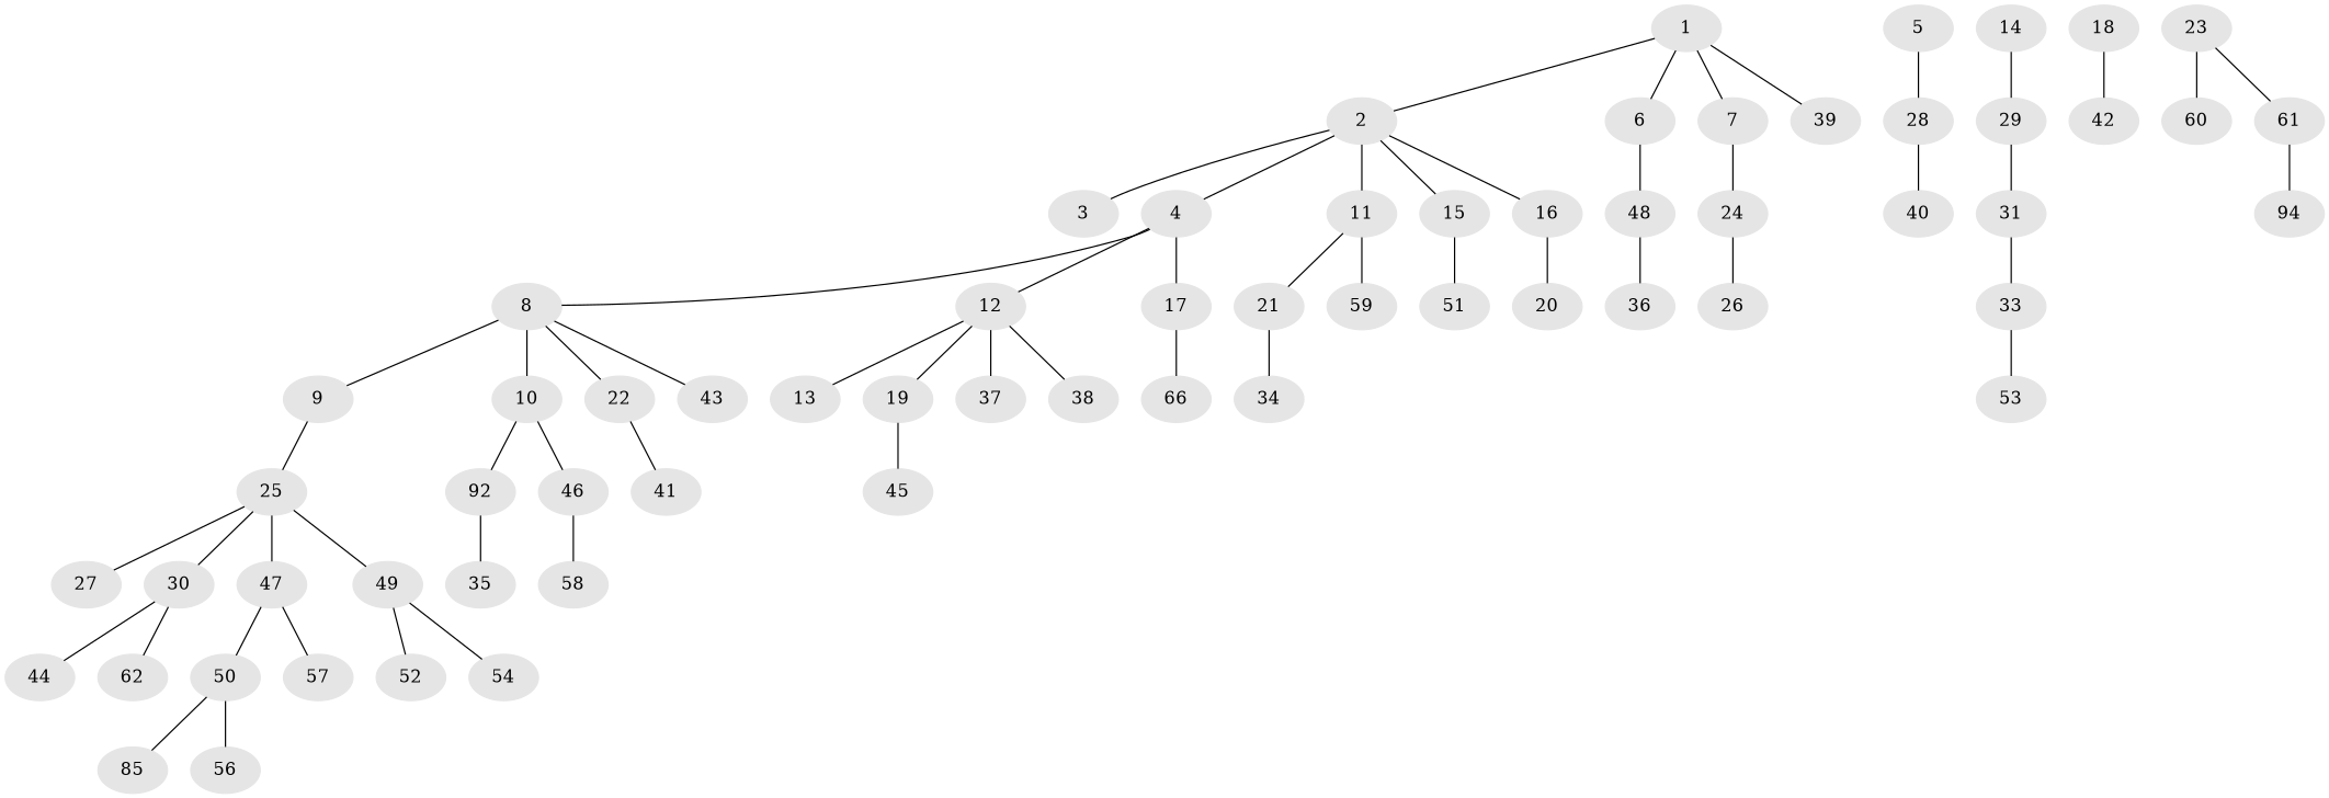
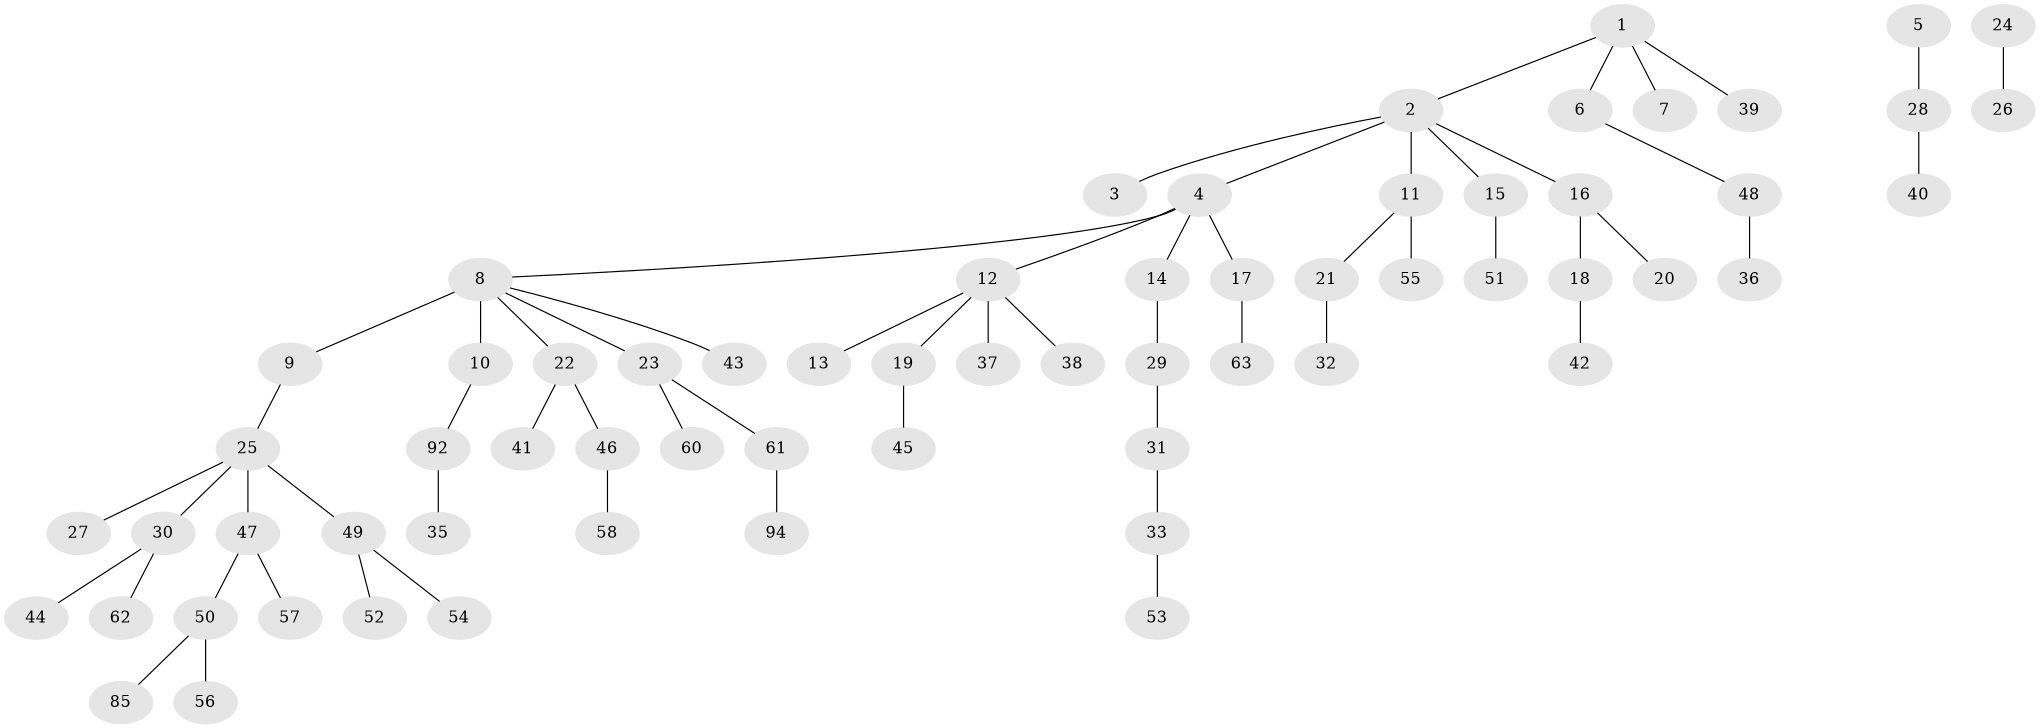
  graph {
    node [color=gray90 style=filled]
    edge [weight=1.0]
    1
    2
    6
    7
    39
    3
    4
    11
    15
    16
    5
    28
    48
    24
    8
    12
    14
    17
    21
-   59
+   59 [label=55]
    51
    18
    20
    9
    10
    22
    23
    43
    13
    19
    37
    38
    29
-   63 [label=66]
+   63
    40
    36
    26
    25
    n39 [label=92]
    41
    46
    60
    61
    27
    30
    47
    49
    35
-   34
+   34 [label=32]
    45
    31
    42
    58
    n54 [label=94]
    44
    62
    50
    57
    52
    54
    33
    53
    n63 [label=85]
    56
    1 -- 2
    1 -- 6
    1 -- 7
    1 -- 39
    2 -- 3
    2 -- 4
    2 -- 11 [weight=3.0]
    2 -- 15
    2 -- 16
    6 -- 48
-   7 -- 24
    4 -- 8
    4 -- 12
+   4 -- 14
    4 -- 17
    11 -- 21
    11 -- 59
    15 -- 51
+   16 -- 18
    16 -- 20
    5 -- 28 [weight=2.0]
    28 -- 40
    48 -- 36 [weight=2.0]
    24 -- 26
    8 -- 9
    8 -- 10 [weight=4.0]
    8 -- 22
+   8 -- 23
    8 -- 43
    12 -- 13
    12 -- 19
    12 -- 37
    12 -- 38
    14 -- 29
    17 -- 63
    21 -- 34 [weight=2.0]
    18 -- 42 [weight=2.0]
    9 -- 25
    10 -- n39
    22 -- 41
-   10 -- 46
+   22 -- 46
    23 -- 60
    23 -- 61
    19 -- 45
    29 -- 31 [weight=2.0]
    25 -- 27
    25 -- 30
    25 -- 47
    25 -- 49
    n39 -- 35 [weight=3.0]
    46 -- 58
    61 -- n54
    30 -- 44
    30 -- 62
    47 -- 50
    47 -- 57
    49 -- 52
    49 -- 54
    31 -- 33
    50 -- n63
    50 -- 56 [weight=2.0]
    33 -- 53
  }
